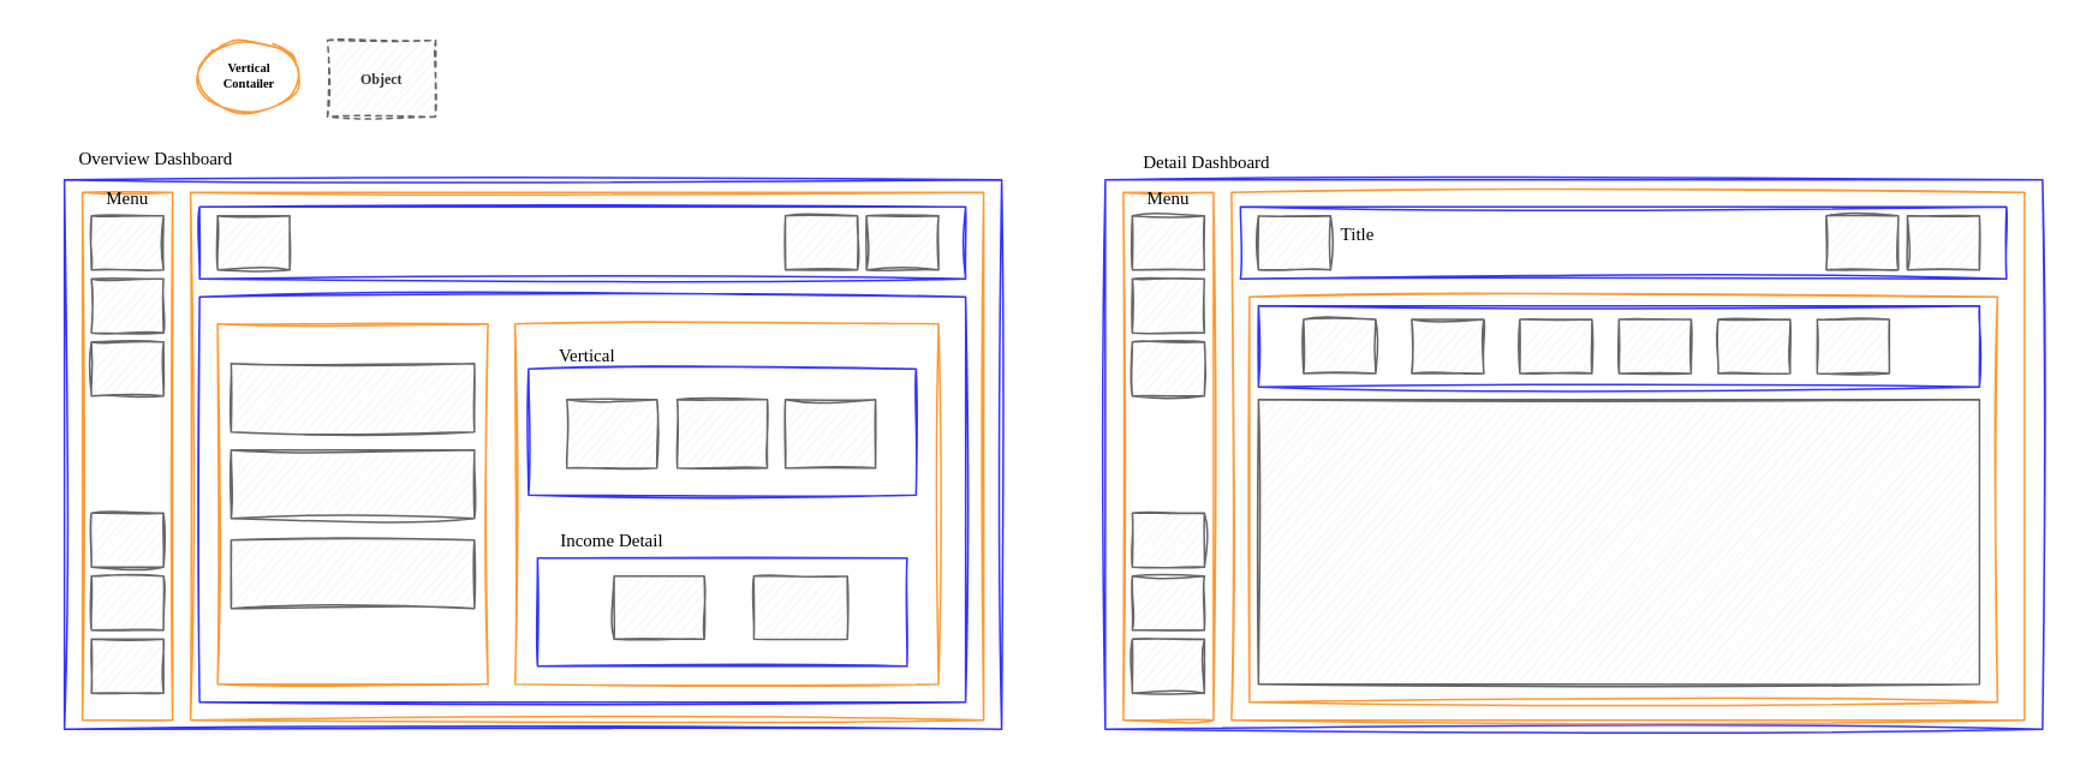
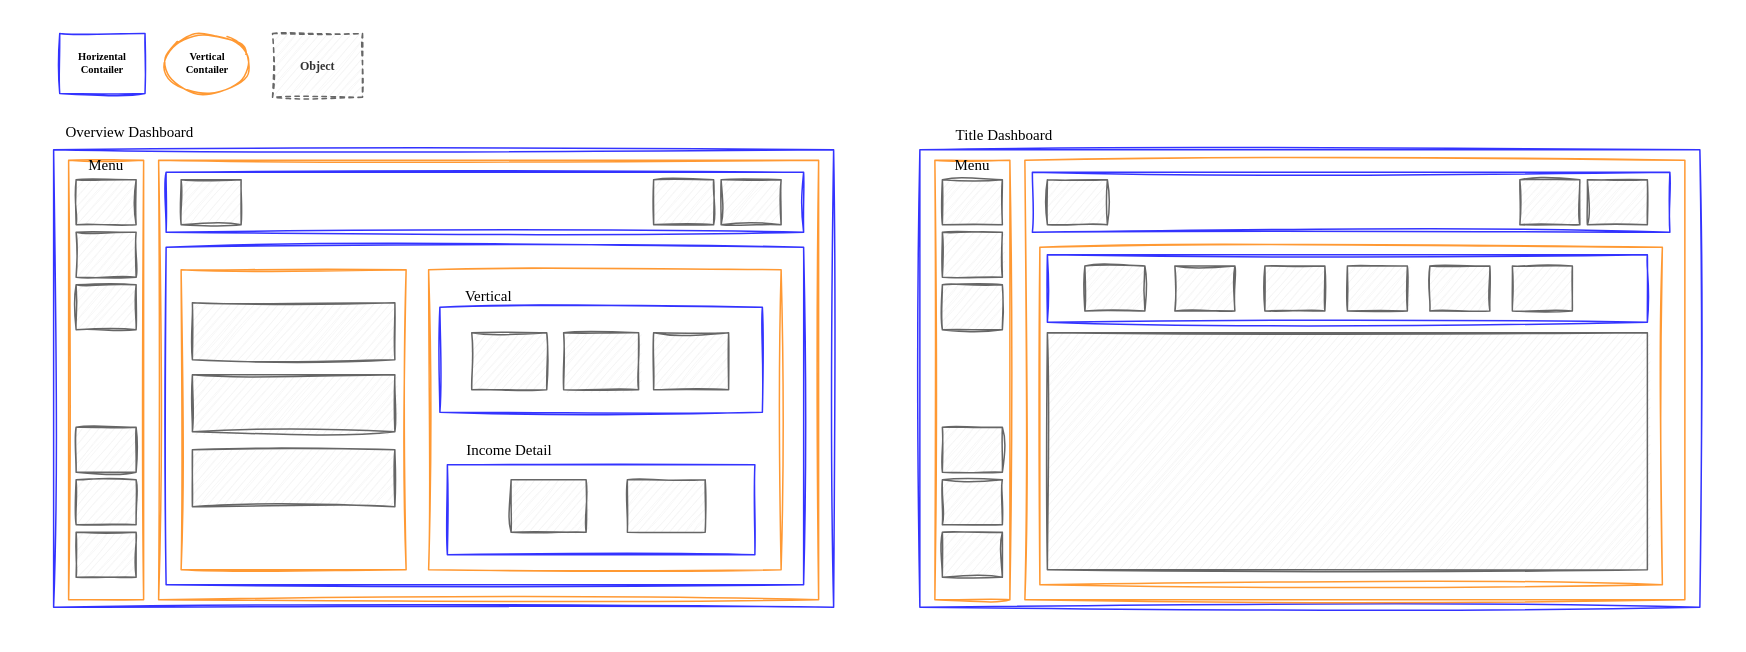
  <mxCell id="0" />
  <mxCell id="1" parent="0" />
  <mxCell id="2" value="" style="rounded=0;whiteSpace=wrap;html=1;strokeColor=none;" vertex="1" parent="1"><mxGeometry x="26" y="20" width="2280" height="827" as="geometry" /></mxCell>
  <mxCell id="3" value="" style="rounded=0;whiteSpace=wrap;html=1;fillColor=none;strokeColor=#3333FF;strokeWidth=2;sketch=1;curveFitting=1;jiggle=2;" vertex="1" parent="1"><mxGeometry x="71" y="199" width="1040" height="610" as="geometry" /></mxCell>
  <mxCell id="4" value="" style="rounded=0;whiteSpace=wrap;html=1;fillColor=none;strokeColor=#FF9933;strokeWidth=2;sketch=1;curveFitting=1;jiggle=2;" vertex="1" parent="1"><mxGeometry x="91" y="213" width="100" height="586" as="geometry" /></mxCell>
  <mxCell id="5" value="" style="rounded=0;whiteSpace=wrap;html=1;fillColor=#f5f5f5;fontColor=#333333;strokeColor=#666666;strokeWidth=2;sketch=1;curveFitting=1;jiggle=2;" vertex="1" parent="1"><mxGeometry x="101" y="239" width="80" height="60" as="geometry" /></mxCell>
  <mxCell id="6" value="" style="rounded=0;whiteSpace=wrap;html=1;fillColor=#f5f5f5;fontColor=#333333;strokeColor=#666666;strokeWidth=2;sketch=1;curveFitting=1;jiggle=2;" vertex="1" parent="1"><mxGeometry x="101" y="309" width="80" height="60" as="geometry" /></mxCell>
  <mxCell id="7" value="" style="rounded=0;whiteSpace=wrap;html=1;fillColor=#f5f5f5;fontColor=#333333;strokeColor=#666666;strokeWidth=2;sketch=1;curveFitting=1;jiggle=2;" vertex="1" parent="1"><mxGeometry x="101" y="639" width="80" height="60" as="geometry" /></mxCell>
  <mxCell id="8" value="" style="rounded=0;whiteSpace=wrap;html=1;fillColor=#f5f5f5;fontColor=#333333;strokeColor=#666666;strokeWidth=2;sketch=1;curveFitting=1;jiggle=2;" vertex="1" parent="1"><mxGeometry x="101" y="709" width="80" height="60" as="geometry" /></mxCell>
  <mxCell id="9" value="" style="rounded=0;whiteSpace=wrap;html=1;fillColor=#f5f5f5;fontColor=#333333;strokeColor=#666666;strokeWidth=2;sketch=1;curveFitting=1;jiggle=2;" vertex="1" parent="1"><mxGeometry x="101" y="569" width="80" height="60" as="geometry" /></mxCell>
  <mxCell id="10" value="" style="rounded=0;whiteSpace=wrap;html=1;fillColor=none;strokeColor=#FF9933;strokeWidth=2;sketch=1;curveFitting=1;jiggle=2;" vertex="1" parent="1"><mxGeometry x="211" y="213" width="880" height="586" as="geometry" /></mxCell>
  <mxCell id="11" value="" style="rounded=0;whiteSpace=wrap;html=1;fillColor=none;strokeColor=#3333FF;strokeWidth=2;sketch=1;curveFitting=1;jiggle=2;" vertex="1" parent="1"><mxGeometry x="221" y="229" width="850" height="80" as="geometry" /></mxCell>
  <mxCell id="12" value="" style="rounded=0;whiteSpace=wrap;html=1;fillColor=#f5f5f5;fontColor=#333333;strokeColor=#666666;strokeWidth=2;sketch=1;curveFitting=1;jiggle=2;" vertex="1" parent="1"><mxGeometry x="241" y="239" width="80" height="60" as="geometry" /></mxCell>
  <mxCell id="13" value="" style="rounded=0;whiteSpace=wrap;html=1;fillColor=#f5f5f5;fontColor=#333333;strokeColor=#666666;strokeWidth=2;sketch=1;curveFitting=1;jiggle=2;" vertex="1" parent="1"><mxGeometry x="961" y="239" width="80" height="60" as="geometry" /></mxCell>
  <mxCell id="14" value="" style="rounded=0;whiteSpace=wrap;html=1;fillColor=#f5f5f5;fontColor=#333333;strokeColor=#666666;strokeWidth=2;sketch=1;curveFitting=1;jiggle=2;" vertex="1" parent="1"><mxGeometry x="871" y="239" width="80" height="60" as="geometry" /></mxCell>
  <mxCell id="15" value="" style="rounded=0;whiteSpace=wrap;html=1;fillColor=#f5f5f5;fontColor=#333333;strokeColor=#666666;strokeWidth=2;sketch=1;curveFitting=1;jiggle=2;" vertex="1" parent="1"><mxGeometry x="101" y="379" width="80" height="60" as="geometry" /></mxCell>
  <mxCell id="16" value="Overview Dashboard" style="text;html=1;strokeColor=none;fillColor=none;align=center;verticalAlign=middle;whiteSpace=wrap;rounded=0;fontSize=20;fontFamily=Architects Daughter;sketch=1;curveFitting=1;jiggle=2;" vertex="1" parent="1"><mxGeometry x="20" y="165" width="305" height="20" as="geometry" /></mxCell>
  <mxCell id="17" value="Menu" style="text;html=1;strokeColor=none;fillColor=none;align=center;verticalAlign=middle;whiteSpace=wrap;rounded=0;fontSize=20;fontFamily=Architects Daughter;strokeWidth=2;sketch=1;curveFitting=1;jiggle=2;" vertex="1" parent="1"><mxGeometry x="111" y="209" width="60" height="20" as="geometry" /></mxCell>
  <mxCell id="18" value="" style="rounded=0;whiteSpace=wrap;html=1;fillColor=none;strokeColor=#3333FF;strokeWidth=2;sketch=1;curveFitting=1;jiggle=2;" vertex="1" parent="1"><mxGeometry x="221" y="329" width="850" height="450" as="geometry" /></mxCell>
  <mxCell id="19" value="" style="rounded=0;whiteSpace=wrap;html=1;fillColor=none;strokeColor=#FF9933;strokeWidth=2;sketch=1;curveFitting=1;jiggle=2;" vertex="1" parent="1"><mxGeometry x="241" y="359" width="300" height="400" as="geometry" /></mxCell>
  <mxCell id="20" value="" style="rounded=0;whiteSpace=wrap;html=1;fillColor=none;strokeColor=#FF9933;strokeWidth=2;sketch=1;curveFitting=1;jiggle=2;" vertex="1" parent="1"><mxGeometry x="571" y="359" width="470" height="400" as="geometry" /></mxCell>
  <mxCell id="21" value="" style="rounded=0;whiteSpace=wrap;html=1;fillColor=#f5f5f5;fontColor=#333333;strokeColor=#666666;strokeWidth=2;sketch=1;curveFitting=1;jiggle=2;" vertex="1" parent="1"><mxGeometry x="256" y="403" width="270" height="76" as="geometry" /></mxCell>
  <mxCell id="22" value="" style="rounded=0;whiteSpace=wrap;html=1;fillColor=#f5f5f5;fontColor=#333333;strokeColor=#666666;strokeWidth=2;sketch=1;curveFitting=1;jiggle=2;" vertex="1" parent="1"><mxGeometry x="256" y="499" width="270" height="76" as="geometry" /></mxCell>
  <mxCell id="23" value="" style="rounded=0;whiteSpace=wrap;html=1;fillColor=#f5f5f5;fontColor=#333333;strokeColor=#666666;strokeWidth=2;sketch=1;curveFitting=1;jiggle=2;" vertex="1" parent="1"><mxGeometry x="256" y="599" width="270" height="76" as="geometry" /></mxCell>
  <mxCell id="24" value="Income Detail" style="text;html=1;strokeColor=none;fillColor=none;align=center;verticalAlign=middle;whiteSpace=wrap;rounded=0;fontSize=20;fontFamily=Architects Daughter;strokeWidth=2;sketch=1;curveFitting=1;jiggle=2;" vertex="1" parent="1"><mxGeometry x="591" y="589" width="175" height="20" as="geometry" /></mxCell>
  <mxCell id="25" value="Vertical" style="text;html=1;strokeColor=none;fillColor=none;align=center;verticalAlign=middle;whiteSpace=wrap;rounded=0;fontSize=20;fontFamily=Architects Daughter;strokeWidth=2;sketch=1;curveFitting=1;jiggle=2;" vertex="1" parent="1"><mxGeometry x="621" y="383" width="60" height="20" as="geometry" /></mxCell>
  <mxCell id="26" value="" style="rounded=0;whiteSpace=wrap;html=1;fillColor=none;strokeColor=#3333FF;strokeWidth=2;sketch=1;curveFitting=1;jiggle=2;" vertex="1" parent="1"><mxGeometry x="596" y="619" width="410" height="120" as="geometry" /></mxCell>
  <mxCell id="27" value="" style="rounded=0;whiteSpace=wrap;html=1;fillColor=#f5f5f5;fontColor=#333333;strokeColor=#666666;strokeWidth=2;sketch=1;curveFitting=1;jiggle=2;" vertex="1" parent="1"><mxGeometry x="681" y="639" width="100" height="70" as="geometry" /></mxCell>
  <mxCell id="28" value="" style="rounded=0;whiteSpace=wrap;html=1;fillColor=#f5f5f5;fontColor=#333333;strokeColor=#666666;strokeWidth=2;sketch=1;curveFitting=1;jiggle=2;" vertex="1" parent="1"><mxGeometry x="836" y="639" width="103.75" height="70" as="geometry" /></mxCell>
  <mxCell id="29" value="" style="rounded=0;whiteSpace=wrap;html=1;fillColor=#f5f5f5;fontColor=#333333;strokeColor=#666666;strokeWidth=2;sketch=1;curveFitting=1;jiggle=2;" vertex="1" parent="1"><mxGeometry x="628.5" y="443" width="100" height="76" as="geometry" /></mxCell>
  <mxCell id="30" value="" style="rounded=0;whiteSpace=wrap;html=1;fillColor=#f5f5f5;fontColor=#333333;strokeColor=#666666;strokeWidth=2;sketch=1;curveFitting=1;jiggle=2;" vertex="1" parent="1"><mxGeometry x="751" y="443" width="100" height="76" as="geometry" /></mxCell>
  <mxCell id="31" value="" style="rounded=0;whiteSpace=wrap;html=1;fillColor=#f5f5f5;fontColor=#333333;strokeColor=#666666;strokeWidth=2;sketch=1;curveFitting=1;jiggle=2;" vertex="1" parent="1"><mxGeometry x="871" y="443" width="100" height="76" as="geometry" /></mxCell>
  <mxCell id="32" value="" style="rounded=0;whiteSpace=wrap;html=1;fillColor=none;strokeColor=#3333FF;strokeWidth=2;sketch=1;curveFitting=1;jiggle=2;" vertex="1" parent="1"><mxGeometry x="1226" y="199" width="1040" height="610" as="geometry" /></mxCell>
  <mxCell id="33" value="" style="rounded=0;whiteSpace=wrap;html=1;fillColor=none;strokeColor=#FF9933;strokeWidth=2;sketch=1;curveFitting=1;jiggle=2;" vertex="1" parent="1"><mxGeometry x="1246" y="213" width="100" height="586" as="geometry" /></mxCell>
  <mxCell id="34" value="" style="rounded=0;whiteSpace=wrap;html=1;fillColor=#f5f5f5;fontColor=#333333;strokeColor=#666666;strokeWidth=2;sketch=1;curveFitting=1;jiggle=2;" vertex="1" parent="1"><mxGeometry x="1256" y="239" width="80" height="60" as="geometry" /></mxCell>
  <mxCell id="35" value="" style="rounded=0;whiteSpace=wrap;html=1;fillColor=#f5f5f5;fontColor=#333333;strokeColor=#666666;strokeWidth=2;sketch=1;curveFitting=1;jiggle=2;" vertex="1" parent="1"><mxGeometry x="1256" y="309" width="80" height="60" as="geometry" /></mxCell>
  <mxCell id="36" value="" style="rounded=0;whiteSpace=wrap;html=1;fillColor=#f5f5f5;fontColor=#333333;strokeColor=#666666;strokeWidth=2;sketch=1;curveFitting=1;jiggle=2;" vertex="1" parent="1"><mxGeometry x="1256" y="639" width="80" height="60" as="geometry" /></mxCell>
  <mxCell id="37" value="" style="rounded=0;whiteSpace=wrap;html=1;fillColor=#f5f5f5;fontColor=#333333;strokeColor=#666666;strokeWidth=2;sketch=1;curveFitting=1;jiggle=2;" vertex="1" parent="1"><mxGeometry x="1256" y="709" width="80" height="60" as="geometry" /></mxCell>
  <mxCell id="38" value="" style="rounded=0;whiteSpace=wrap;html=1;fillColor=#f5f5f5;fontColor=#333333;strokeColor=#666666;strokeWidth=2;sketch=1;curveFitting=1;jiggle=2;" vertex="1" parent="1"><mxGeometry x="1256" y="569" width="80" height="60" as="geometry" /></mxCell>
  <mxCell id="39" value="" style="rounded=0;whiteSpace=wrap;html=1;fillColor=none;strokeColor=#FF9933;strokeWidth=2;sketch=1;curveFitting=1;jiggle=2;" vertex="1" parent="1"><mxGeometry x="1366" y="213" width="880" height="586" as="geometry" /></mxCell>
  <mxCell id="40" value="" style="rounded=0;whiteSpace=wrap;html=1;fillColor=none;strokeColor=#3333FF;strokeWidth=2;sketch=1;curveFitting=1;jiggle=2;" vertex="1" parent="1"><mxGeometry x="1376" y="229" width="850" height="80" as="geometry" /></mxCell>
  <mxCell id="41" value="" style="rounded=0;whiteSpace=wrap;html=1;fillColor=#f5f5f5;fontColor=#333333;strokeColor=#666666;strokeWidth=2;sketch=1;curveFitting=1;jiggle=2;" vertex="1" parent="1"><mxGeometry x="1396" y="239" width="80" height="60" as="geometry" /></mxCell>
  <mxCell id="42" value="" style="rounded=0;whiteSpace=wrap;html=1;fillColor=#f5f5f5;fontColor=#333333;strokeColor=#666666;strokeWidth=2;sketch=1;curveFitting=1;jiggle=2;" vertex="1" parent="1"><mxGeometry x="2116" y="239" width="80" height="60" as="geometry" /></mxCell>
  <mxCell id="43" value="" style="rounded=0;whiteSpace=wrap;html=1;fillColor=#f5f5f5;fontColor=#333333;strokeColor=#666666;strokeWidth=2;sketch=1;curveFitting=1;jiggle=2;" vertex="1" parent="1"><mxGeometry x="2026" y="239" width="80" height="60" as="geometry" /></mxCell>
  <mxCell id="44" value="" style="rounded=0;whiteSpace=wrap;html=1;fillColor=#f5f5f5;fontColor=#333333;strokeColor=#666666;strokeWidth=2;sketch=1;curveFitting=1;jiggle=2;" vertex="1" parent="1"><mxGeometry x="1256" y="379" width="80" height="60" as="geometry" /></mxCell>
- <mxCell id="45" value="Detail Dashboard" style="text;html=1;strokeColor=none;fillColor=none;align=center;verticalAlign=middle;whiteSpace=wrap;rounded=0;fontSize=20;fontFamily=Architects Daughter;strokeWidth=2;sketch=1;curveFitting=1;jiggle=2;" vertex="1" parent="1"><mxGeometry x="1186" y="169" width="305" height="20" as="geometry" /></mxCell>
+ <mxCell id="45" value="Title Dashboard" style="text;html=1;strokeColor=none;fillColor=none;align=center;verticalAlign=middle;whiteSpace=wrap;rounded=0;fontSize=20;fontFamily=Architects Daughter;strokeWidth=2;sketch=1;curveFitting=1;jiggle=2;" vertex="1" parent="1"><mxGeometry x="1186" y="169" width="305" height="20" as="geometry" /></mxCell>
  <mxCell id="46" value="Menu" style="text;html=1;strokeColor=none;fillColor=none;align=center;verticalAlign=middle;whiteSpace=wrap;rounded=0;fontSize=20;fontFamily=Architects Daughter;strokeWidth=2;sketch=1;curveFitting=1;jiggle=2;" vertex="1" parent="1"><mxGeometry x="1266" y="209" width="60" height="20" as="geometry" /></mxCell>
- <mxCell id="47" value="Title" style="text;html=1;strokeColor=none;fillColor=none;align=center;verticalAlign=middle;whiteSpace=wrap;rounded=0;fontSize=20;fontFamily=Architects Daughter;strokeWidth=2;sketch=1;curveFitting=1;jiggle=2;" vertex="1" parent="1"><mxGeometry x="1476" y="249" width="60" height="20" as="geometry" /></mxCell>
  <mxCell id="48" value="" style="rounded=0;whiteSpace=wrap;html=1;fillColor=none;strokeColor=#FF9933;strokeWidth=2;sketch=1;curveFitting=1;jiggle=2;" vertex="1" parent="1"><mxGeometry x="1386" y="329" width="830" height="450" as="geometry" /></mxCell>
  <mxCell id="49" value="" style="rounded=0;whiteSpace=wrap;html=1;fillColor=none;strokeColor=#3333FF;strokeWidth=2;sketch=1;curveFitting=1;jiggle=2;" vertex="1" parent="1"><mxGeometry x="1396" y="339" width="800" height="90" as="geometry" /></mxCell>
  <mxCell id="50" value="" style="rounded=0;whiteSpace=wrap;html=1;fillColor=#f5f5f5;fontColor=#333333;strokeColor=#666666;strokeWidth=2;sketch=1;curveFitting=1;jiggle=2;" vertex="1" parent="1"><mxGeometry x="1446" y="354" width="80" height="60" as="geometry" /></mxCell>
  <mxCell id="51" value="" style="rounded=0;whiteSpace=wrap;html=1;fillColor=#f5f5f5;fontColor=#333333;strokeColor=#666666;strokeWidth=2;sketch=1;curveFitting=1;jiggle=2;" vertex="1" parent="1"><mxGeometry x="1566" y="354" width="80" height="60" as="geometry" /></mxCell>
  <mxCell id="52" value="" style="rounded=0;whiteSpace=wrap;html=1;fillColor=#f5f5f5;fontColor=#333333;strokeColor=#666666;strokeWidth=2;sketch=1;curveFitting=1;jiggle=2;" vertex="1" parent="1"><mxGeometry x="1686" y="354" width="80" height="60" as="geometry" /></mxCell>
  <mxCell id="53" value="" style="rounded=0;whiteSpace=wrap;html=1;fillColor=#f5f5f5;fontColor=#333333;strokeColor=#666666;strokeWidth=2;sketch=1;curveFitting=1;jiggle=2;" vertex="1" parent="1"><mxGeometry x="1796" y="354" width="80" height="60" as="geometry" /></mxCell>
  <mxCell id="54" value="" style="rounded=0;whiteSpace=wrap;html=1;fillColor=#f5f5f5;fontColor=#333333;strokeColor=#666666;strokeWidth=2;sketch=1;curveFitting=1;jiggle=2;" vertex="1" parent="1"><mxGeometry x="1906" y="354" width="80" height="60" as="geometry" /></mxCell>
  <mxCell id="55" value="" style="rounded=0;whiteSpace=wrap;html=1;fillColor=#f5f5f5;fontColor=#333333;strokeColor=#666666;strokeWidth=2;sketch=1;curveFitting=1;jiggle=2;" vertex="1" parent="1"><mxGeometry x="2016" y="354" width="80" height="60" as="geometry" /></mxCell>
  <mxCell id="56" value="" style="rounded=0;whiteSpace=wrap;html=1;fillColor=#f5f5f5;fontColor=#333333;strokeColor=#666666;strokeWidth=2;sketch=1;curveFitting=1;jiggle=2;" vertex="1" parent="1"><mxGeometry x="1396" y="443" width="800" height="316" as="geometry" /></mxCell>
  <mxCell id="57" value="" style="rounded=0;whiteSpace=wrap;html=1;fillColor=none;strokeColor=#3333FF;strokeWidth=2;sketch=1;curveFitting=1;jiggle=2;" vertex="1" parent="1"><mxGeometry x="586" y="409" width="430" height="140" as="geometry" /></mxCell>
+ <mxCell id="58" value="Horizental Contailer" style="rounded=0;whiteSpace=wrap;html=1;fillColor=none;strokeColor=#3333FF;strokeWidth=2;sketch=1;curveFitting=1;jiggle=2;fontFamily=Architects Daughter;fontSource=https%3A%2F%2Ffonts.googleapis.com%2Fcss%3Ffamily%3DArchitects%2BDaughter;fontStyle=1;fontSize=14;" vertex="1" parent="1"><mxGeometry x="79.13" y="44" width="113.75" height="80" as="geometry" /></mxCell>
  <mxCell id="59" value="Vertical&lt;br&gt;Contailer" style="ellipse;whiteSpace=wrap;html=1;fillColor=none;strokeColor=#FF9933;strokeWidth=2;sketch=1;curveFitting=1;jiggle=2;fontFamily=Architects Daughter;fontSource=https%3A%2F%2Ffonts.googleapis.com%2Fcss%3Ffamily%3DArchitects%2BDaughter;fontStyle=1;fontSize=14;" vertex="1" parent="1"><mxGeometry x="219.13" y="44" width="113.75" height="80" as="geometry" /></mxCell>
  <mxCell id="60" value="Object" style="rounded=0;whiteSpace=wrap;html=1;fillColor=#f5f5f5;fontColor=#333333;strokeColor=#666666;strokeWidth=2;sketch=1;curveFitting=1;jiggle=2;fontFamily=Architects Daughter;fontSource=https%3A%2F%2Ffonts.googleapis.com%2Fcss%3Ffamily%3DArchitects%2BDaughter;fontSize=16;fontStyle=1;dashed=1;" vertex="1" parent="1"><mxGeometry x="362.88" y="44" width="120" height="85" as="geometry" /></mxCell>
